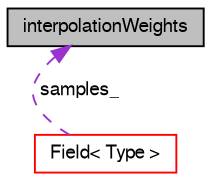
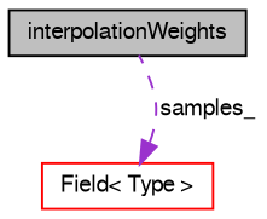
  digraph {
    node [fontname=FreeSans fontsize=10 shape=record]
    n1 [color=black fillcolor=grey75 fontcolor=black height=0.2 label=interpolationWeights style=filled width=0.4]
    n2 [color=red height=0.2 label="Field\< Type \>" width=0.4]
-   n1 -> n2 [color=darkorchid3 dir=back fontname=FreeSans fontsize=10 label=" samples_" labelfontname=FreeSans labelfontsize=10 style=dashed]
+   n2 -> n1 [color=darkorchid3 dir=back fontname=FreeSans fontsize=10 label=" samples_" labelfontname=FreeSans labelfontsize=10 style=dashed]
  }
